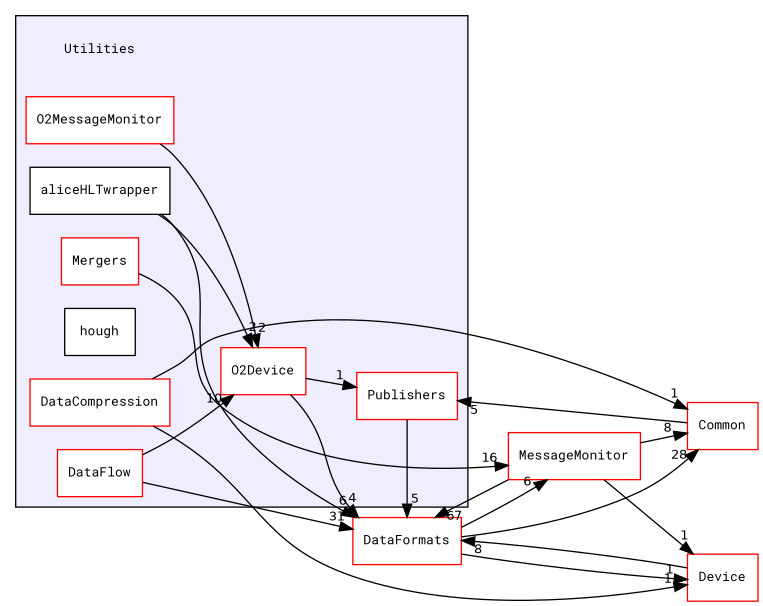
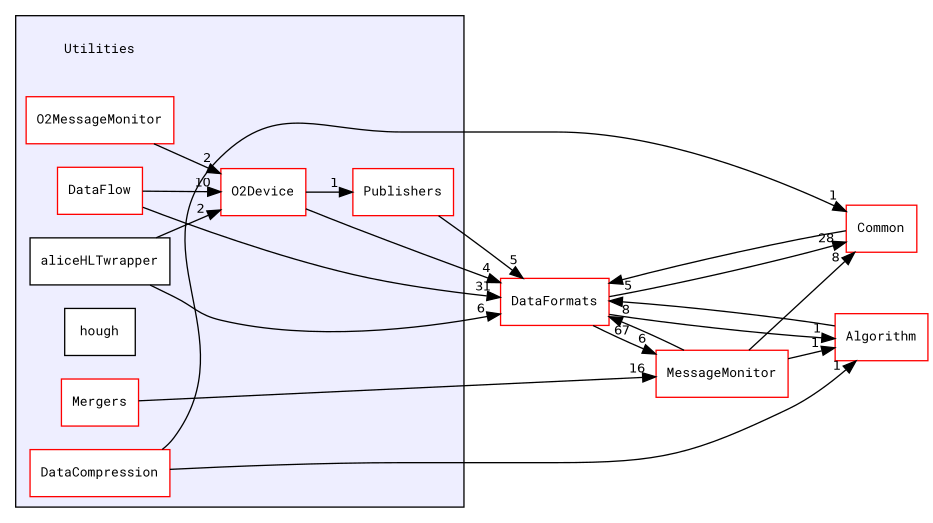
  digraph {
    compound=true
    fontname="Roboto Mono"
    rankdir=LR
    node [fontname="Roboto Mono" fontsize=10 shape=box color=red fillcolor=white style=filled]
    edge [fontname="Roboto Mono" headlabel=1 labeldistance=1.5 labelfontname=Helvetica labelfontsize=10]
    n1 [label=Utilities shape=plaintext color="" fillcolor="" style=""]
    n2 [color=black label=aliceHLTwrapper]
    n3 [label=DataCompression]
    n4 [label=DataFlow]
    n5 [color=black label=hough]
    n6 [label=Mergers]
    n7 [label=O2Device]
    n8 [label=O2MessageMonitor]
    n9 [label=Publishers]
    n10 [label=DataFormats fillcolor="" style=""]
    n11 [label=Common fillcolor="" style=""]
-   n12 [label=Device fillcolor="" style=""]
+   n12 [label=Algorithm fillcolor="" style=""]
    n13 [label=MessageMonitor fillcolor="" style=""]
    subgraph cluster_1 {
      bgcolor="#eeeeff"
      pencolor=black
      n1
      n2
      n3
      n4
      n5
      n6
      n7
      n8
      n9
    }
    n2 -> n7 [headlabel=2]
    n2 -> n10 [headlabel=6]
    n3 -> n11
    n3 -> n12
    n4 -> n7 [headlabel=10]
    n4 -> n10 [headlabel=31]
    n6 -> n13 [headlabel=16]
    n7 -> n9
    n7 -> n10 [headlabel=4]
    n8 -> n7 [headlabel=2]
    n9 -> n10 [headlabel=5]
    n10 -> n11 [headlabel=28]
    n10 -> n12
    n10 -> n13 [headlabel=6]
-   n11 -> n9 [headlabel=5]
+   n11 -> n10 [headlabel=5]
    n12 -> n10 [headlabel=8]
    n13 -> n10 [headlabel=67]
    n13 -> n11 [headlabel=8]
    n13 -> n12
  }
